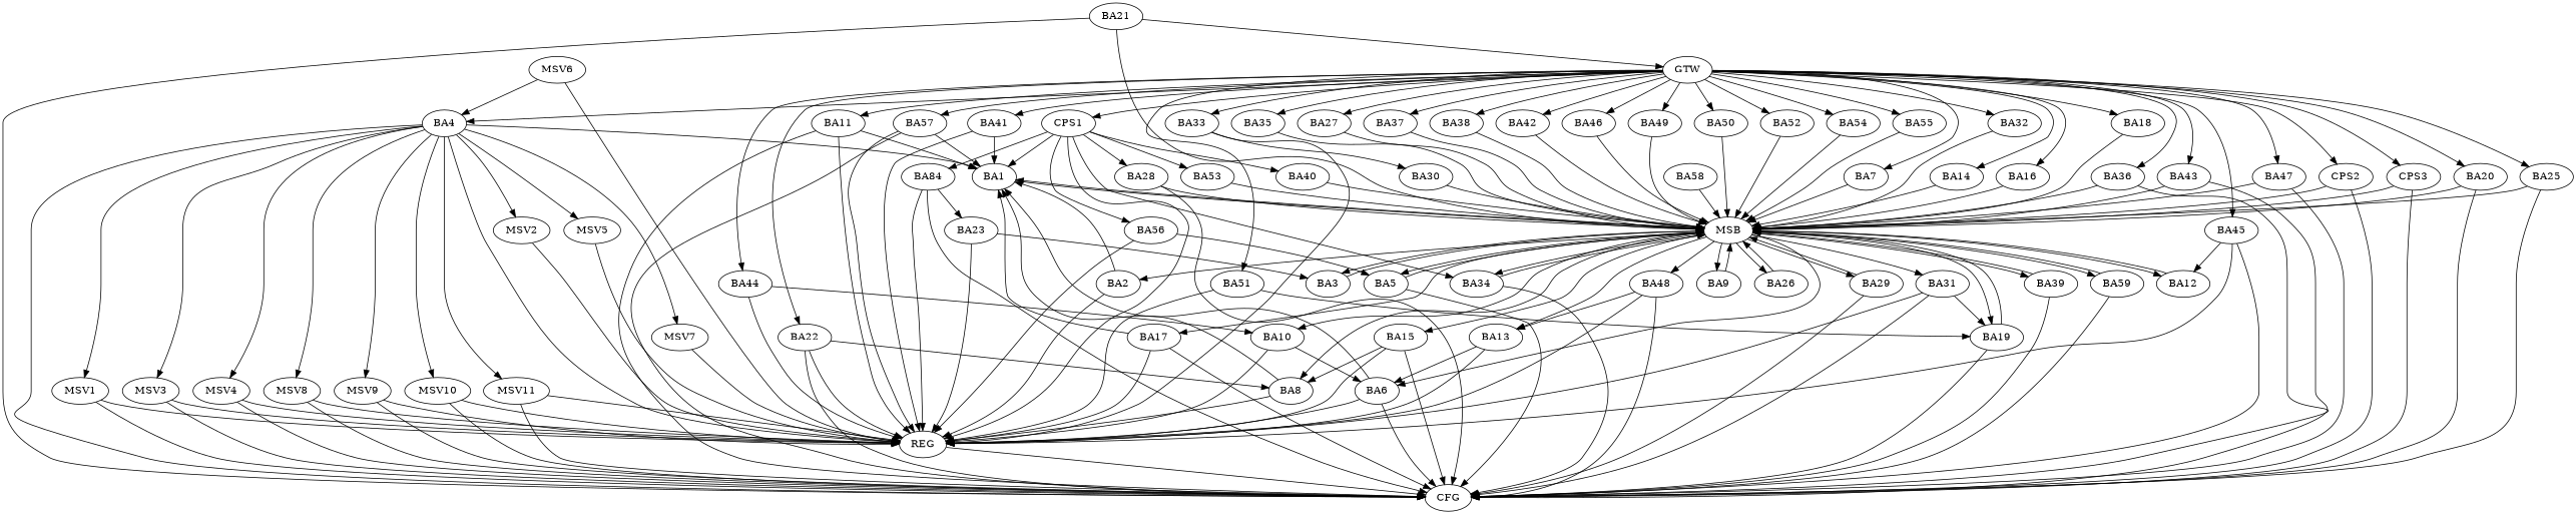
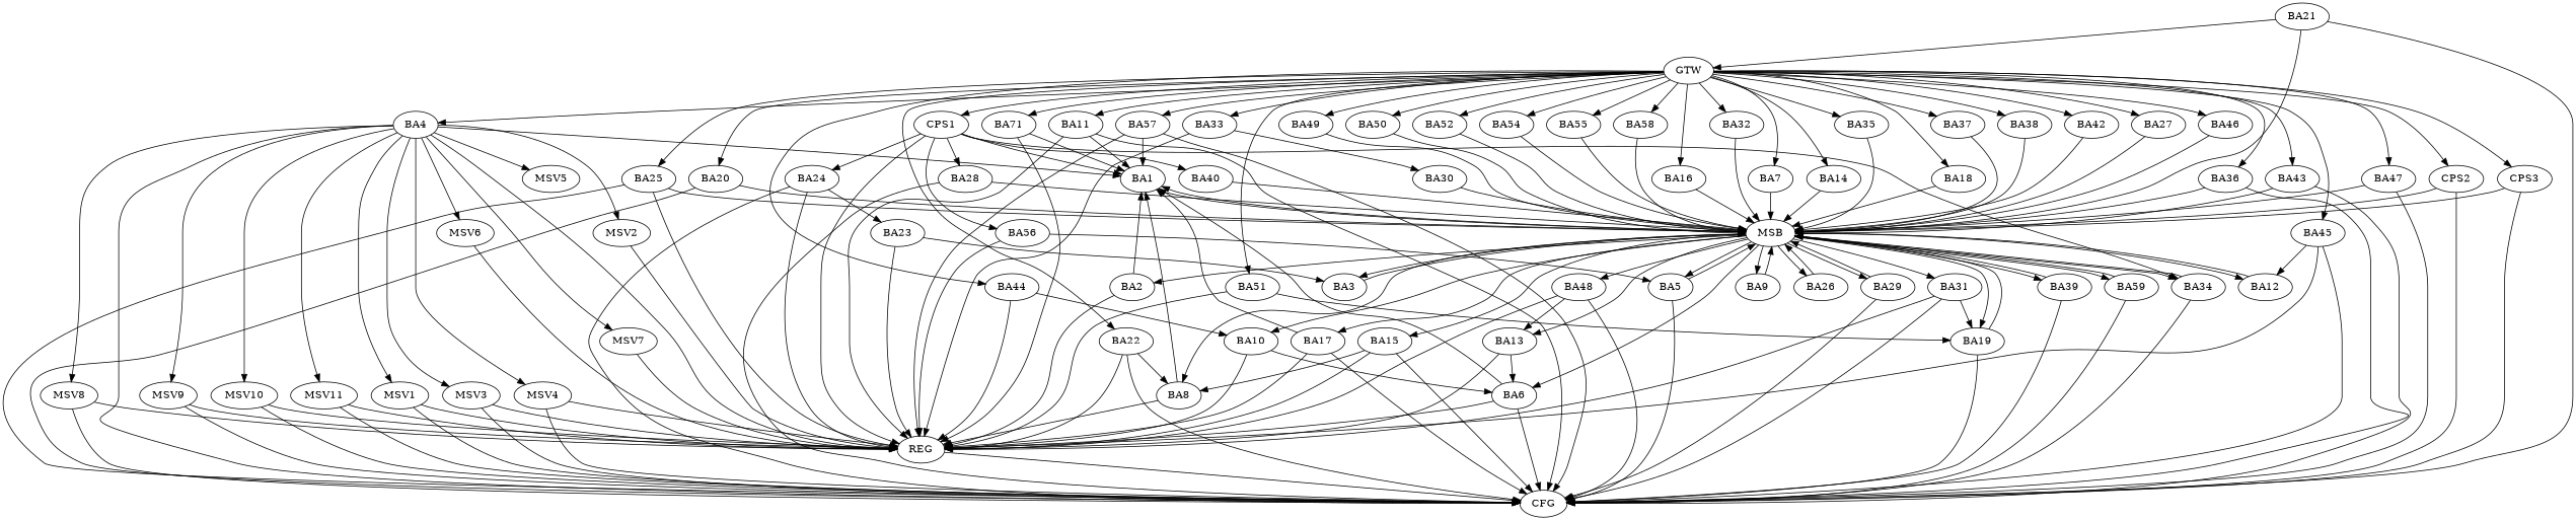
  strict digraph {
    n1 [label=BA1]
    n2 [label=MSB]
    n3 [label=BA2]
    n4 [label=BA3]
    n5 [label=BA5]
    n6 [label=BA6]
    n7 [label=BA8]
    n8 [label=BA9]
    n9 [label=BA10]
    n10 [label=BA12]
    n11 [label=BA13]
    n12 [label=BA15]
    n13 [label=BA17]
    n14 [label=BA19]
    n15 [label=BA26]
    n16 [label=BA29]
    n17 [label=BA31]
    n18 [label=BA34]
    n19 [label=BA39]
    n20 [label=BA48]
    n21 [label=BA59]
    n22 [label=REG]
    n23 [label=CFG]
    n24 [label=BA4]
    n25 [label=MSV1]
    n26 [label=MSV2]
    n27 [label=MSV3]
    n28 [label=MSV4]
    n29 [label=MSV5]
    n30 [label=MSV6]
    n31 [label=MSV7]
    n32 [label=MSV8]
    n33 [label=MSV9]
    n34 [label=MSV10]
    n35 [label=MSV11]
    n36 [label=BA7]
    n37 [label=BA11]
    n38 [label=BA14]
    n39 [label=BA16]
    n40 [label=BA18]
    n41 [label=BA20]
    n42 [label=BA21]
    n43 [label=GTW]
    n44 [label=BA22]
    n45 [label=BA23]
-   n46 [label=BA84]
+   n46 [label=BA24]
    n47 [label=BA25]
    n48 [label=BA27]
    n49 [label=BA28]
    n50 [label=BA30]
    n51 [label=BA32]
    n52 [label=BA33]
    n53 [label=BA35]
    n54 [label=BA36]
    n55 [label=BA37]
    n56 [label=BA38]
    n57 [label=BA40]
-   n58 [label=BA41]
+   n58 [label=BA71]
    n59 [label=BA42]
    n60 [label=BA43]
    n61 [label=BA44]
    n62 [label=BA45]
    n63 [label=BA46]
    n64 [label=BA47]
    n65 [label=BA49]
    n66 [label=BA50]
    n67 [label=BA51]
    n68 [label=BA52]
-   n69 [label=BA53]
    n70 [label=BA54]
    n71 [label=BA55]
    n72 [label=BA56]
    n73 [label=BA57]
    n74 [label=BA58]
    n75 [label=CPS1]
    n76 [label=CPS2]
    n77 [label=CPS3]
    n1 -> n2
    n2 -> n1
    n2 -> n3
    n2 -> n4
    n2 -> n5
    n2 -> n6
    n2 -> n7
    n2 -> n8
    n2 -> n9
    n2 -> n10
    n2 -> n11
    n2 -> n12
    n2 -> n13
    n2 -> n14
    n2 -> n15
    n2 -> n16
    n2 -> n17
    n2 -> n18
    n2 -> n19
    n2 -> n20
    n2 -> n21
    n3 -> n1
    n3 -> n22
    n4 -> n2
    n5 -> n2
    n5 -> n23
    n6 -> n1
    n6 -> n22
    n6 -> n23
    n7 -> n1
    n7 -> n22
    n8 -> n2
    n9 -> n6
    n9 -> n22
    n10 -> n2
    n11 -> n6
    n11 -> n22
    n12 -> n7
    n12 -> n22
    n12 -> n23
    n13 -> n1
    n13 -> n22
    n13 -> n23
    n14 -> n2
    n14 -> n23
    n15 -> n2
    n16 -> n2
    n16 -> n23
    n17 -> n14
    n17 -> n22
    n17 -> n23
    n18 -> n2
    n18 -> n23
    n19 -> n2
    n19 -> n23
    n20 -> n11
    n20 -> n22
    n20 -> n23
    n21 -> n2
    n21 -> n23
    n22 -> n23
    n24 -> n1
    n24 -> n22
    n24 -> n23
    n24 -> n25
    n24 -> n26
    n24 -> n27
    n24 -> n28
    n24 -> n29
-   n30 -> n24
+   n24 -> n30
    n24 -> n31
    n24 -> n32
    n24 -> n33
    n24 -> n34
    n24 -> n35
    n25 -> n22
    n25 -> n23
    n26 -> n22
    n27 -> n22
    n27 -> n23
    n28 -> n22
    n28 -> n23
-   n29 -> n22
+   n47 -> n22
    n30 -> n22
    n31 -> n22
    n32 -> n22
    n32 -> n23
    n33 -> n22
    n33 -> n23
    n34 -> n22
    n34 -> n23
    n35 -> n22
    n35 -> n23
    n36 -> n2
    n37 -> n1
    n37 -> n22
    n37 -> n23
    n38 -> n2
    n39 -> n2
    n40 -> n2
    n41 -> n2
    n41 -> n23
    n42 -> n2
    n42 -> n23
    n42 -> n43
    n43 -> n24
    n43 -> n36
    n43 -> n37
    n43 -> n38
    n43 -> n39
    n43 -> n40
    n43 -> n41
    n43 -> n44
    n43 -> n47
    n43 -> n48
    n43 -> n51
    n43 -> n52
    n43 -> n53
    n43 -> n54
    n43 -> n55
    n43 -> n56
    n43 -> n58
    n43 -> n59
    n43 -> n60
    n43 -> n61
    n43 -> n62
    n43 -> n63
    n43 -> n64
    n43 -> n65
    n43 -> n66
    n43 -> n67
    n43 -> n68
    n43 -> n70
    n43 -> n71
    n43 -> n73
+   n43 -> n74
    n43 -> n75
    n43 -> n76
    n43 -> n77
    n44 -> n7
    n44 -> n22
    n44 -> n23
    n45 -> n4
    n45 -> n22
    n46 -> n22
    n46 -> n23
    n46 -> n45
    n47 -> n2
    n47 -> n23
    n48 -> n2
    n49 -> n2
    n49 -> n23
    n50 -> n2
    n51 -> n2
    n52 -> n22
    n52 -> n50
    n53 -> n2
    n54 -> n2
    n54 -> n23
    n55 -> n2
    n56 -> n2
    n57 -> n2
    n58 -> n1
    n58 -> n22
    n59 -> n2
    n60 -> n2
    n60 -> n23
    n61 -> n9
    n61 -> n22
    n62 -> n10
    n62 -> n22
    n62 -> n23
    n63 -> n2
    n64 -> n2
    n64 -> n23
    n65 -> n2
    n66 -> n2
    n67 -> n14
    n67 -> n22
    n68 -> n2
-   n69 -> n2
    n70 -> n2
    n71 -> n2
    n72 -> n5
    n72 -> n22
    n73 -> n1
    n73 -> n22
    n73 -> n23
    n74 -> n2
    n75 -> n1
    n75 -> n18
    n75 -> n22
    n75 -> n46
    n75 -> n49
    n75 -> n57
-   n75 -> n69
    n75 -> n72
    n76 -> n2
    n76 -> n23
    n77 -> n2
    n77 -> n23
  }
